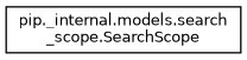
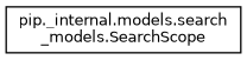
  digraph {
    rankdir=LR
-   n1 [color=black fillcolor=white fontname=Helvetica fontsize=10 height=0.2 label="pip._internal.models.search\l_scope.SearchScope" shape=record style=filled width=0.4]
+   n1 [color=black fillcolor=white fontname=Helvetica fontsize=10 height=0.2 label="pip._internal.models.search\l_models.SearchScope" shape=record style=filled width=0.4]
  }
